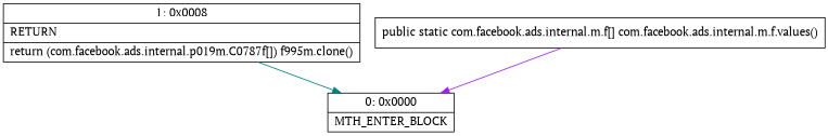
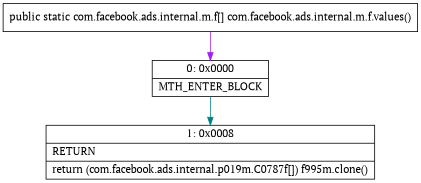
  digraph {
    fontname="PT Serif"
    node [shape=record fontname="PT Serif"]
    edge [fontname="PT Serif"]
    n1 [label="{0\:\ 0x0000|MTH_ENTER_BLOCK\l}"]
    n2 [label="{1\:\ 0x0008|RETURN\l|return (com.facebook.ads.internal.p019m.C0787f[]) f995m.clone()\l}"]
    n3 [label="{public static com.facebook.ads.internal.m.f[] com.facebook.ads.internal.m.f.values() }"]
-   n2 -> n1 [color=teal]
+   n1 -> n2 [color=teal]
    n3 -> n1 [color=purple]
  }
